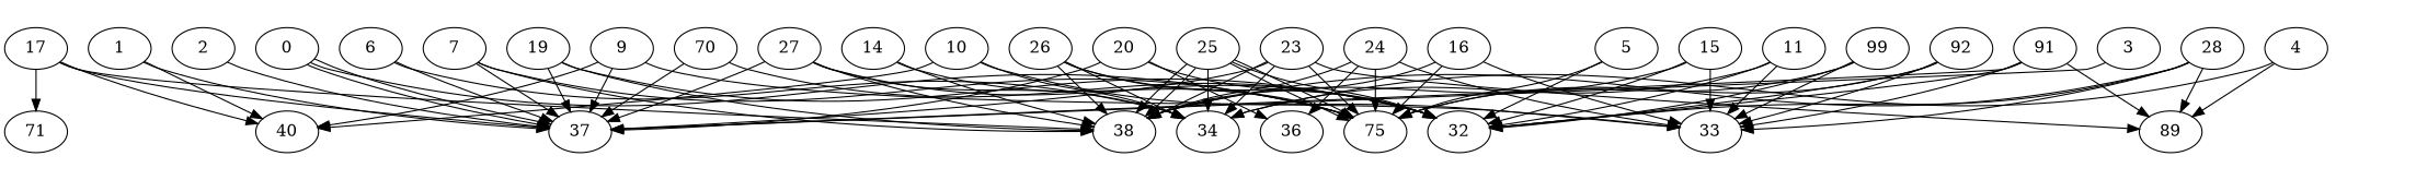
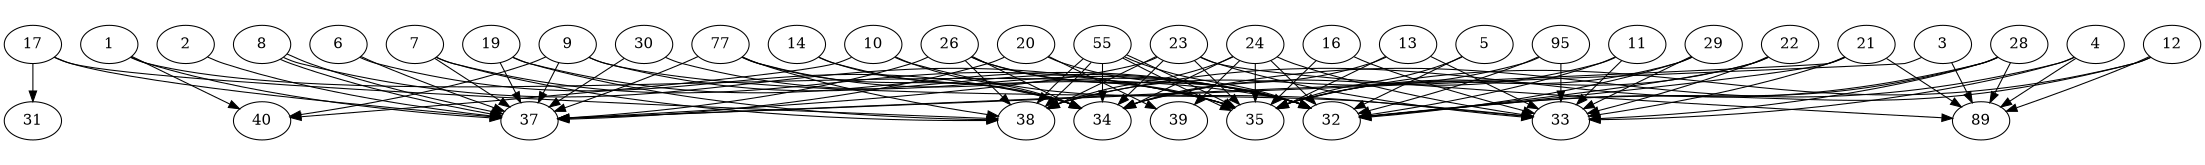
  digraph {
    node [alpha=0.17]
    1 [expect_size=52089856]
    32 [alpha=0.18 expect_size=40010752]
    37 [alpha=0.05 expect_size=49445888]
    40 [alpha=0.07 expect_size=29068288]
    2 [alpha=0.12 expect_size=50467840]
    3 [expect_size=33658880]
    n7 [alpha=0.14 expect_size=40981504 label=89]
    4 [alpha=0.19 expect_size=41576448]
    33 [alpha=0.08 expect_size=47480832]
    34 [alpha=0.01 expect_size=32596992]
    5 [alpha=0.11 expect_size=21709824]
-   35 [alpha=0.16 expect_size=31693824 label=75]
+   35 [alpha=0.16 expect_size=31693824]
    6 [alpha=0.15 expect_size=27830272]
    7 [alpha=0.02 expect_size=50992128]
    38 [alpha=0.14 expect_size=42067968]
-   8 [alpha=0.19 expect_size=7119872 label=0]
+   8 [alpha=0.19 expect_size=7119872]
    9 [alpha=0.02 expect_size=35310592]
    10 [expect_size=42502144]
    11 [expect_size=46892032]
+   12 [alpha=0.03 expect_size=39093248]
+   13 [alpha=0.07 expect_size=19912704]
    14 [expect_size=13927424]
-   15 [alpha=0.18 expect_size=11153408]
+   15 [alpha=0.18 expect_size=11153408 label=95]
    16 [expect_size=38136832]
    17 [alpha=0.13 expect_size=26577920]
-   31 [alpha=0.15 expect_size=28955648 label=71]
+   31 [alpha=0.15 expect_size=28955648]
    19 [alpha=0.06 expect_size=28916736]
    20 [alpha=0.05 expect_size=34503680]
-   36 [alpha=0.06 expect_size=14052352]
-   21 [alpha=0.05 expect_size=27371520 label=91]
-   22 [alpha=0.03 expect_size=20352000 label=92]
+   36 [alpha=0.06 expect_size=14052352 label=39]
+   21 [alpha=0.05 expect_size=27371520]
+   22 [alpha=0.03 expect_size=20352000]
    23 [alpha=0.14 expect_size=27329536]
    24 [alpha=0.20 expect_size=43200512]
-   25 [alpha=0.13 expect_size=37255168]
+   25 [alpha=0.13 expect_size=37255168 label=55]
    26 [alpha=0.15 expect_size=31755264]
-   27 [expect_size=23598080]
+   27 [expect_size=23598080 label=77]
    28 [alpha=0.20 expect_size=8062976]
-   29 [alpha=0.15 expect_size=49496064 label=99]
-   30 [alpha=0.06 expect_size=16275456 label=70]
+   29 [alpha=0.15 expect_size=49496064]
+   30 [alpha=0.06 expect_size=16275456]
+   1 -> 32
    1 -> 37
    1 -> 40
    2 -> 37
    3 -> 37
+   3 -> n7
    4 -> n7
+   4 -> 33
    4 -> 34
    5 -> 32
    5 -> 35
    6 -> 37
    6 -> 34
    7 -> 37
    7 -> 35
    7 -> 38
    8 -> 37
    8 -> 37
    8 -> 35
+   9 -> 32
    9 -> 37
    9 -> 40
    9 -> 33
    10 -> 40
    10 -> 33
    10 -> 34
    11 -> 32
    11 -> 33
    11 -> 34
+   12 -> 32
+   12 -> n7
+   12 -> 35
+   13 -> 33
+   13 -> 34
+   13 -> 35
    14 -> 35
-   14 -> 38
+   14 -> 34
    15 -> 32
    15 -> 33
    15 -> 38
    16 -> 33
    16 -> 35
-   16 -> 38
    17 -> 37
-   17 -> 40
    17 -> 38
    17 -> 31
    19 -> 32
    19 -> 37
    19 -> 38
    20 -> 32
    20 -> 37
    20 -> 36
    21 -> 32
    21 -> 37
    21 -> n7
    21 -> 33
    22 -> 32
    22 -> 33
    22 -> 35
    23 -> 37
    23 -> n7
+   23 -> 33
    23 -> 34
    23 -> 35
    23 -> 38
+   24 -> 32
    24 -> 33
+   24 -> 34
    24 -> 35
    24 -> 38
    24 -> 36
    25 -> 32
    25 -> 34
    25 -> 35
    25 -> 35
    25 -> 38
    25 -> 38
    26 -> 32
+   26 -> 37
    26 -> 34
    26 -> 35
    26 -> 38
    27 -> 32
    27 -> 37
    27 -> 34
    27 -> 38
    28 -> 32
    28 -> n7
    28 -> 33
    28 -> 38
    29 -> 32
    29 -> 33
    29 -> 35
    30 -> 32
    30 -> 37
  }
